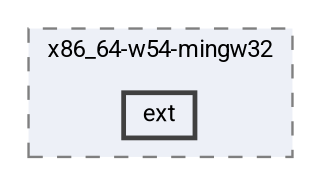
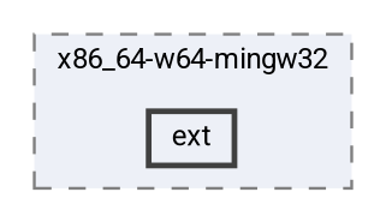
  digraph {
    compound=true
    fontname=Roboto
    n1 [color=grey25 fillcolor="#edf0f7" fontname=Roboto fontsize=10 height=0.2 label=ext shape=box style="filled,bold" width=0.4]
    subgraph cluster_1 {
      bgcolor="#edf0f7"
      fontsize=10
-     label="x86_64-w54-mingw32"
+     label="x86_64-w64-mingw32"
      pencolor=grey50
      style="filled,dashed"
      n1
    }
  }
